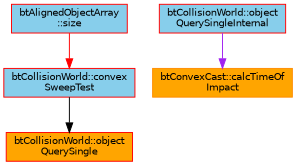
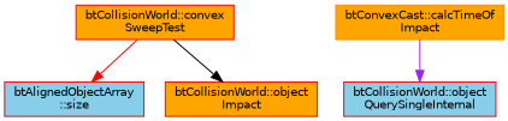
  digraph {
    rankdir=TB
    node [color=red fillcolor=skyblue fontname=Helvetica fontsize=10 shape=record style=filled]
    edge [fontname=Helvetica fontsize=10 labelfontname=Helvetica labelfontsize=10 style=solid]
-   n1 [fontcolor=black height=0.2 label="btCollisionWorld::convex\lSweepTest" width=0.4]
+   n1 [fillcolor=orange fontcolor=black height=0.2 label="btCollisionWorld::convex\lSweepTest" width=0.4]
    n2 [height=0.2 label="btAlignedObjectArray\l::size" width=0.4]
-   n3 [fillcolor=orange height=0.2 label="btCollisionWorld::object\lQuerySingle" width=0.4]
+   n3 [fillcolor=orange height=0.2 label="btCollisionWorld::object\lImpact" width=0.4]
    n4 [height=0.2 label="btCollisionWorld::object\lQuerySingleInternal" width=0.4]
    n5 [color=darkorange fillcolor=orange height=0.2 label="btConvexCast::calcTimeOf\lImpact" width=0.4]
-   n2 -> n1 [color=red]
+   n1 -> n2 [color=red]
    n1 -> n3 [color=black]
-   n4 -> n5 [color=purple]
+   n5 -> n4 [color=purple]
  }
